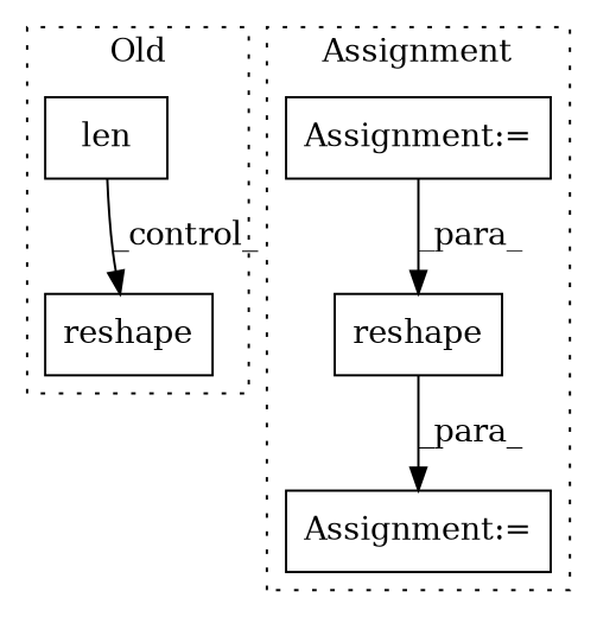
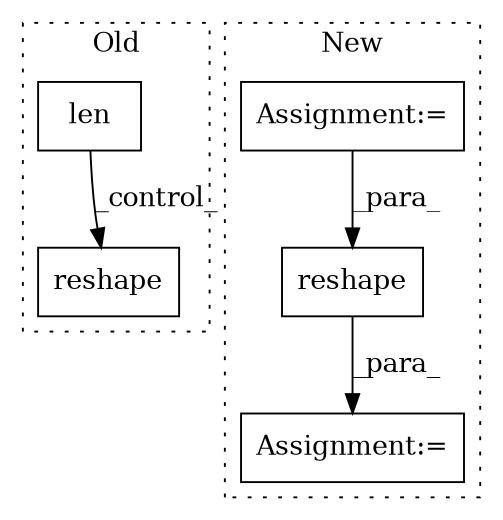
  digraph {
    node [a=32 l="8,1" shape=box]
    n1 [l="4,1" label=len s="1797,1808"]
    n2 [label=reshape s="1868,1937"]
    n3 [label=reshape s="3349,3372"]
    n4 [a=7 l=1 label="Assignment:=" s=3337]
    n5 [a=7 l=1 label="Assignment:=" s=3128]
    subgraph cluster_1 {
      label=Old
      style=dotted
      n1
      n2
    }
    subgraph cluster_2 {
-     label=Assignment
+     label=New
      style=dotted
      n3
      n4
      n5
    }
    n1 -> n2 [label=_control_]
    n3 -> n4 [label=_para_]
    n5 -> n3 [label=_para_]
  }
